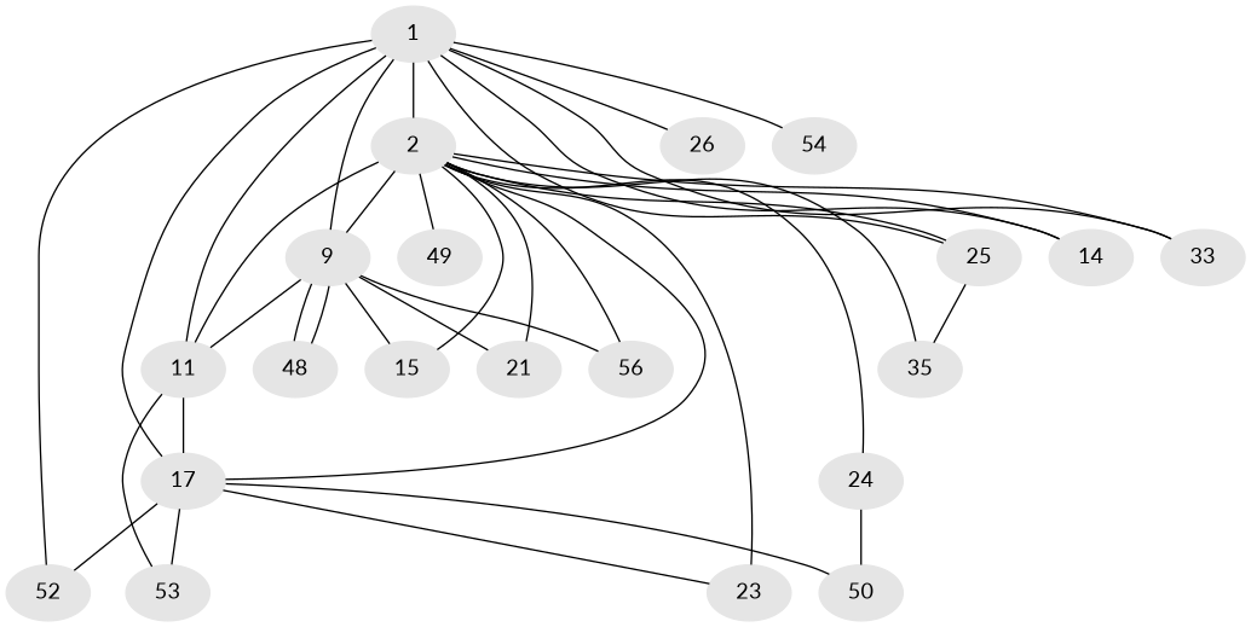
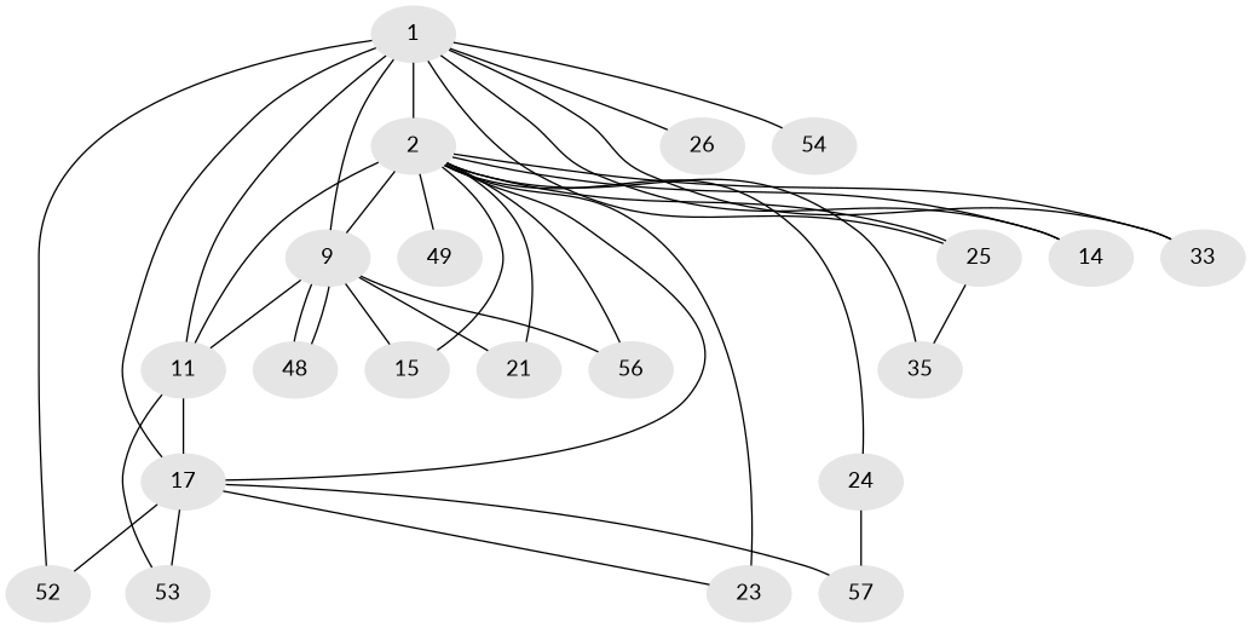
  graph {
    fontname=Lato
    node [color=gray90 fontname=Lato style=filled]
    edge [fontname=Lato]
    1 [super="+45+3+7"]
    2 [super="+6+39+42+27+31+8+28+18+10"]
    9 [super="+32+58+38"]
    11 [super="+30"]
    14 [super="+29"]
    17 [super="+41+47+50+51"]
    25
    26
    33
    52
    54
    15
    21 [super="+43"]
    23
    24
    35 [super="+36"]
    49
    56
    48
    53
-   57 [label=50]
+   57
    1 -- 2 [weight=28]
    1 -- 9 [weight=6]
    1 -- 11 [weight=3]
    1 -- 14
    1 -- 17 [weight=3]
    1 -- 25
    1 -- 26
    1 -- 33
    1 -- 52
    1 -- 54
    2 -- 9 [weight=6]
    2 -- 11 [weight=2]
    2 -- 14
    2 -- 17
    2 -- 25
    2 -- 33
    2 -- 15
    2 -- 21 [weight=2]
    2 -- 23 [weight=2]
    2 -- 24
    2 -- 35 [weight=2]
    2 -- 49 [weight=2]
    2 -- 56
    9 -- 11
    9 -- 15
    9 -- 21
    9 -- 56
    9 -- 48
    9 -- 48
    11 -- 17
    11 -- 53
    17 -- 52
    17 -- 23
    17 -- 53
    17 -- 57
    25 -- 35
    24 -- 57
  }
